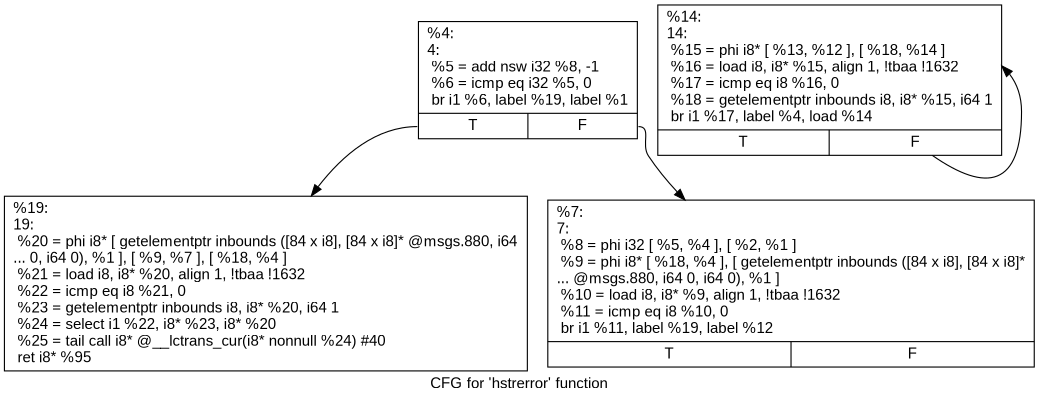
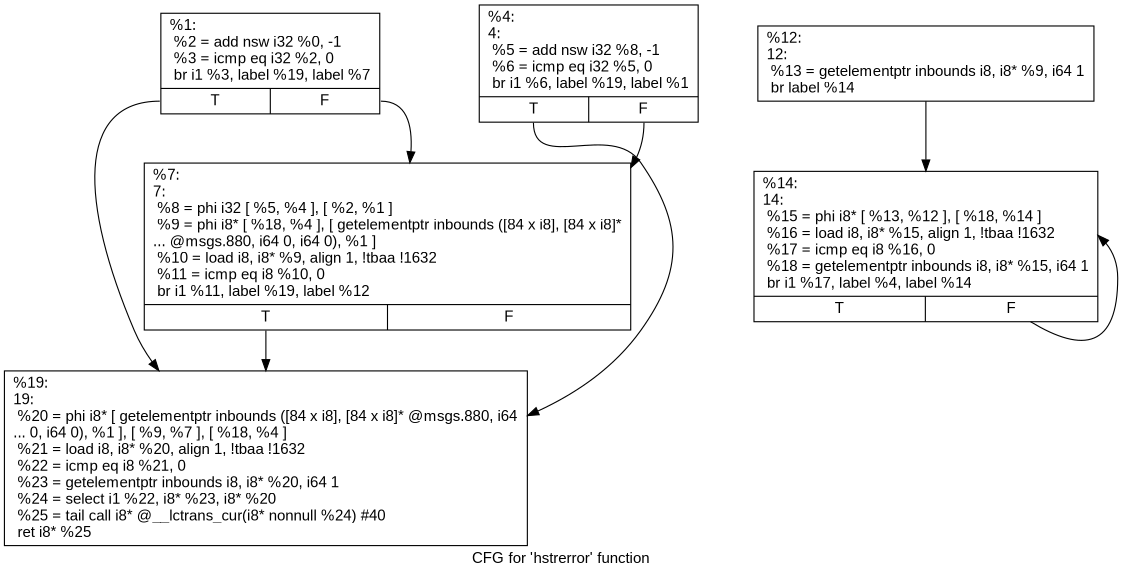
  digraph {
    fontname="Liberation Sans"
    label="CFG for 'hstrerror' function"
    node [fontname="Liberation Sans" shape=record]
    edge [fontname="Liberation Sans" tailport=s0]
-   n2 [label="{%19:\l19:                                               \l  %20 = phi i8* [ getelementptr inbounds ([84 x i8], [84 x i8]* @msgs.880, i64\l... 0, i64 0), %1 ], [ %9, %7 ], [ %18, %4 ]\l  %21 = load i8, i8* %20, align 1, !tbaa !1632\l  %22 = icmp eq i8 %21, 0\l  %23 = getelementptr inbounds i8, i8* %20, i64 1\l  %24 = select i1 %22, i8* %23, i8* %20\l  %25 = tail call i8* @__lctrans_cur(i8* nonnull %24) #40\l  ret i8* %95\l}"]
+   n1 [label="{%1:\l  %2 = add nsw i32 %0, -1\l  %3 = icmp eq i32 %2, 0\l  br i1 %3, label %19, label %7\l|{<s0>T|<s1>F}}"]
+   n2 [label="{%19:\l19:                                               \l  %20 = phi i8* [ getelementptr inbounds ([84 x i8], [84 x i8]* @msgs.880, i64\l... 0, i64 0), %1 ], [ %9, %7 ], [ %18, %4 ]\l  %21 = load i8, i8* %20, align 1, !tbaa !1632\l  %22 = icmp eq i8 %21, 0\l  %23 = getelementptr inbounds i8, i8* %20, i64 1\l  %24 = select i1 %22, i8* %23, i8* %20\l  %25 = tail call i8* @__lctrans_cur(i8* nonnull %24) #40\l  ret i8* %25\l}"]
    n3 [label="{%7:\l7:                                                \l  %8 = phi i32 [ %5, %4 ], [ %2, %1 ]\l  %9 = phi i8* [ %18, %4 ], [ getelementptr inbounds ([84 x i8], [84 x i8]*\l... @msgs.880, i64 0, i64 0), %1 ]\l  %10 = load i8, i8* %9, align 1, !tbaa !1632\l  %11 = icmp eq i8 %10, 0\l  br i1 %11, label %19, label %12\l|{<s0>T|<s1>F}}"]
-   n5 [label="{%14:\l14:                                               \l  %15 = phi i8* [ %13, %12 ], [ %18, %14 ]\l  %16 = load i8, i8* %15, align 1, !tbaa !1632\l  %17 = icmp eq i8 %16, 0\l  %18 = getelementptr inbounds i8, i8* %15, i64 1\l  br i1 %17, label %4, load %14\l|{<s0>T|<s1>F}}"]
+   n4 [label="{%12:\l12:                                               \l  %13 = getelementptr inbounds i8, i8* %9, i64 1\l  br label %14\l}"]
+   n5 [label="{%14:\l14:                                               \l  %15 = phi i8* [ %13, %12 ], [ %18, %14 ]\l  %16 = load i8, i8* %15, align 1, !tbaa !1632\l  %17 = icmp eq i8 %16, 0\l  %18 = getelementptr inbounds i8, i8* %15, i64 1\l  br i1 %17, label %4, label %14\l|{<s0>T|<s1>F}}"]
    n6 [label="{%4:\l4:                                                \l  %5 = add nsw i32 %8, -1\l  %6 = icmp eq i32 %5, 0\l  br i1 %6, label %19, label %1\l|{<s0>T|<s1>F}}"]
+   n1 -> n2
+   n1 -> n3 [tailport=s1]
+   n3 -> n2
+   n4 -> n5
    n5 -> n5 [tailport=s1]
    n6 -> n2
    n6 -> n3 [tailport=s1]
  }
